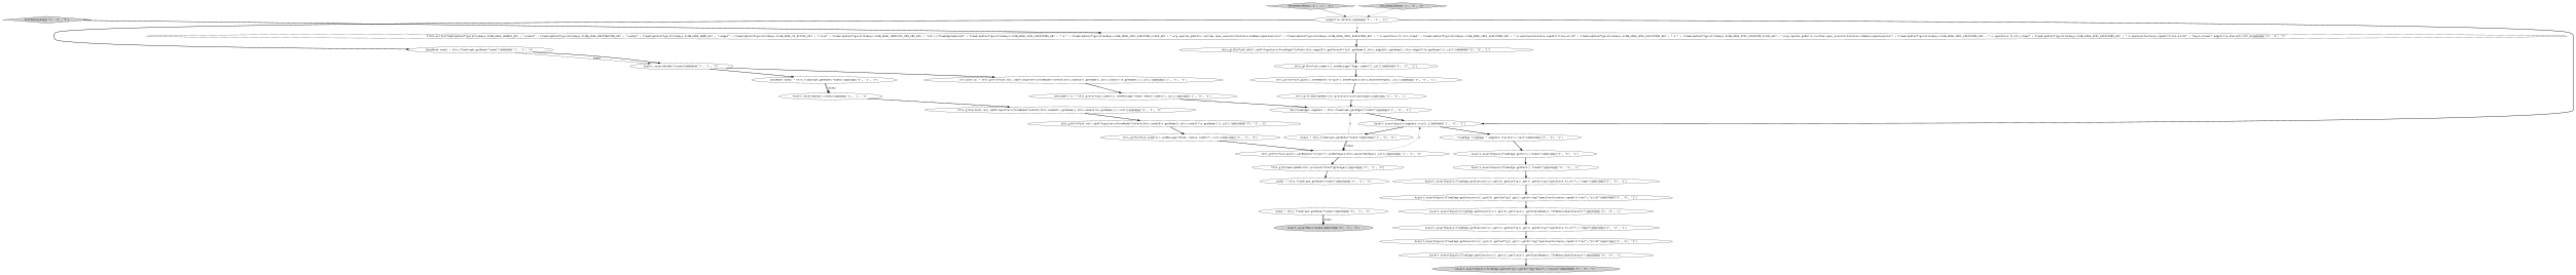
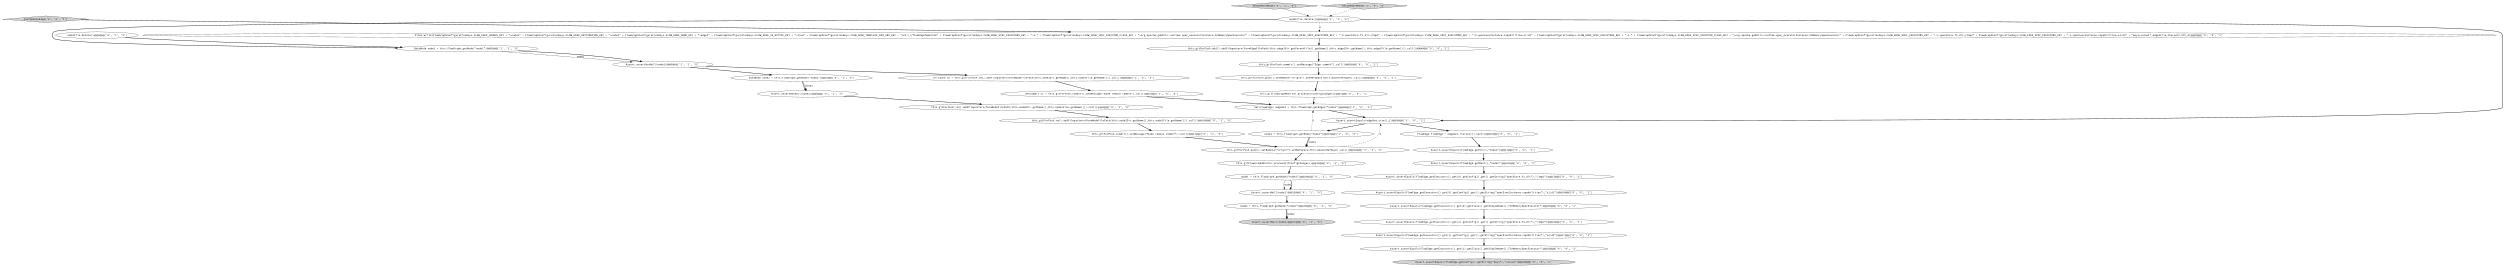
  digraph {
    fontname="Source Code Pro"
    node [fillcolor=white fontname="Source Code Pro" shape=ellipse style=filled]
    edge [fontname="Source Code Pro" style=bold]
    n1 [label="node1File.delete()@@@3@@@['1', '1', '0']"]
    n2 [label="Files.write(FlowGraphConfigurationKeys.FLOW_EDGE_SOURCE_KEY + \"=node1\" + FlowGraphConfigurationKeys.FLOW_EDGE_DESTINATION_KEY + \"=node2\" + FlowGraphConfigurationKeys.FLOW_EDGE_NAME_KEY + \"=edge1\" + FlowGraphConfigurationKeys.FLOW_EDGE_IS_ACTIVE_KEY + \"=true\" + FlowGraphConfigurationKeys.FLOW_EDGE_TEMPLATE_DIR_URI_KEY + \"=FS:///flowEdgeTemplate\" + FlowGraphConfigurationKeys.FLOW_EDGE_SPEC_EXECUTORS_KEY + \".0.\" + FlowGraphConfigurationKeys.FLOW_EDGE_SPEC_EXECUTOR_CLASS_KEY + \"=org.apache.gobblin.runtime.spec_executorInstance.InMemorySpecExecutor\" + FlowGraphConfigurationKeys.FLOW_EDGE_SPEC_EXECUTORS_KEY + \".0.specStore.fs.dir=/tmp1\" + FlowGraphConfigurationKeys.FLOW_EDGE_SPEC_EXECUTORS_KEY + \".0.specExecInstance.capabilities=s1:d1\" + FlowGraphConfigurationKeys.FLOW_EDGE_SPEC_EXECUTORS_KEY + \".1.\" + FlowGraphConfigurationKeys.FLOW_EDGE_SPEC_EXECUTOR_CLASS_KEY + \"=org.apache.gobblin.runtime.spec_executorInstance.InMemorySpecExecutor\" + FlowGraphConfigurationKeys.FLOW_EDGE_SPEC_EXECUTORS_KEY + \".1.specStore.fs.dir=/tmp2\" + FlowGraphConfigurationKeys.FLOW_EDGE_SPEC_EXECUTORS_KEY + \".1.specExecInstance.capabilities=s2:d2\" + \"key1=value1\",edge1File,Charsets.UTF_8)@@@3@@@['0', '0', '1']"]
    n3 [label="DataNode node1 = this.flowGraph.getNode(\"node1\")@@@5@@@['1', '1', '0']"]
    n4 [label="Assert.assertEquals(edgeSet.size(),1)@@@9@@@['1', '0', '1']"]
    n5 [label="this.gitForPush.add().addFilepattern(formEdgeFilePath(this.edge1Dir.getParentFile().getName(),this.edge1Dir.getName(),this.edge1File.getName())).call()@@@4@@@['0', '0', '1']"]
    n6 [label="Assert.assertNotNull(node1)@@@6@@@['1', '1', '0']"]
+   n7 [label="node2File.delete()@@@4@@@['0', '1', '0']"]
    n8 [label="FlowEdge flowEdge = edgeSet.iterator().next()@@@10@@@['0', '0', '1']"]
    n9 [label="node1 = this.flowGraph.getNode(\"node1\")@@@10@@@['1', '0', '0']"]
    n10 [label="Assert.assertEquals(flowEdge.getSrc(),\"node1\")@@@11@@@['0', '0', '1']"]
    n11 [label="Set<FlowEdge> edgeSet = this.flowGraph.getEdges(\"node1\")@@@8@@@['1', '0', '1']"]
    n12 [label="this.gitForPush.push().setRemote(\"origin\").setRefSpecs(this.masterRefSpec).call()@@@12@@@['1', '1', '0']"]
    n13 [label="Assert.assertEquals(flowEdge.getExecutors().get(1).getConfig().get().getString(\"specExecInstance.capabilities\"),\"s2:d2\")@@@17@@@['0', '0', '1']"]
    n14 [label="Assert.assertEquals(flowEdge.getExecutors().get(1).getClass().getSimpleName(),\"InMemorySpecExecutor\")@@@18@@@['0', '0', '1']"]
    n15 [fillcolor=lightgray label="Assert.assertEquals(flowEdge.getConfig().getString(\"key1\"),\"value1\")@@@19@@@['0', '0', '1']"]
    n16 [label="Assert.assertEquals(flowEdge.getExecutors().get(0).getClass().getSimpleName(),\"InMemorySpecExecutor\")@@@15@@@['0', '0', '1']"]
    n17 [label="Assert.assertEquals(flowEdge.getExecutors().get(1).getConfig().get().getString(\"specStore.fs.dir\"),\"/tmp2\")@@@16@@@['0', '0', '1']"]
    n18 [fillcolor=lightgray label="testUpdateEdge['0', '0', '1']" shape=diamond]
    n19 [label="DataNode node2 = this.flowGraph.getNode(\"node2\")@@@7@@@['0', '1', '0']"]
    n20 [label="DirCache ac = this.gitForPush.rm().addFilepattern(formNodeFilePath(this.node1Dir.getName(),this.node1File.getName())).call()@@@6@@@['1', '0', '0']"]
    n21 [label="Assert.assertNotNull(node2)@@@8@@@['0', '1', '0']"]
    n22 [label="RevCommit cc = this.gitForPush.commit().setMessage(\"Node remove commit\").call()@@@7@@@['1', '0', '0']"]
    n23 [fillcolor=lightgray label="testRemoveNode['0', '1', '0']" shape=diamond]
    n24 [label="this.gitForPush.commit().setMessage(\"Edge commit\").call()@@@5@@@['0', '0', '1']"]
    n25 [label="this.gitFlowGraphMonitor.processGitConfigChanges()@@@13@@@['0', '1', '0']"]
    n26 [label="node1 = this.flowGraph.getNode(\"node1\")@@@14@@@['0', '1', '0']"]
+   n27 [label="Assert.assertNull(node1)@@@15@@@['0', '1', '0']"]
    n28 [label="Assert.assertEquals(flowEdge.getDest(),\"node2\")@@@12@@@['0', '0', '1']"]
    n29 [label="this.gitFlowGraphMonitor.processGitConfigChanges()@@@7@@@['0', '0', '1']"]
    n30 [label="Assert.assertEquals(flowEdge.getExecutors().get(0).getConfig().get().getString(\"specStore.fs.dir\"),\"/tmp1\")@@@13@@@['0', '0', '1']"]
    n31 [label="Assert.assertEquals(flowEdge.getExecutors().get(0).getConfig().get().getString(\"specExecInstance.capabilities\"),\"s1:d1\")@@@14@@@['0', '0', '1']"]
    n32 [label="this.gitForPush.rm().addFilepattern(formNodeFilePath(this.node1Dir.getName(),this.node1File.getName())).call()@@@9@@@['0', '1', '0']"]
    n33 [fillcolor=lightgray label="Assert.assertNull(node2)@@@17@@@['0', '1', '0']"]
    n34 [label="this.gitForPush.rm().addFilepattern(formNodeFilePath(this.node2Dir.getName(),this.node2File.getName())).call()@@@10@@@['0', '1', '0']"]
    n35 [label="this.gitForPush.push().setRemote(\"origin\").setRefSpecs(this.masterRefSpec).call()@@@6@@@['0', '0', '1']"]
    n36 [label="node2 = this.flowGraph.getNode(\"node2\")@@@16@@@['0', '1', '0']"]
    n37 [fillcolor=lightgray label="testRemoveNode['1', '0', '0']" shape=diamond]
    n38 [label="this.gitForPush.commit().setMessage(\"Node remove commit\").call()@@@11@@@['0', '1', '0']"]
    n1 -> n2 [label=0 style=dashed]
    n1 -> n3
    n1 -> n4
    n2 -> n5
    n3 -> n6 [label=node1 style=solid]
    n3 -> n6
    n4 -> n8
    n4 -> n9
    n5 -> n24
    n6 -> n19
    n6 -> n20
+   n7 -> n3
    n8 -> n10
    n9 -> n11 [label=0 style=dashed]
    n9 -> n12
    n9 -> n12 [label=node1 style=solid]
    n10 -> n28
    n11 -> n4
    n12 -> n4 [label=0 style=dashed]
    n12 -> n25
    n13 -> n14
    n14 -> n15
    n16 -> n17
    n17 -> n13
    n18 -> n2
    n19 -> n21
    n19 -> n21 [label=node2 style=solid]
    n20 -> n22
    n21 -> n32
    n22 -> n11
    n23 -> n1 [style=solid]
    n24 -> n35
    n25 -> n26
+   n26 -> n27 [label=node1 style=solid]
+   n26 -> n27
+   n27 -> n36
    n28 -> n30
    n29 -> n11
    n30 -> n31
    n31 -> n16
    n32 -> n34
    n34 -> n38
    n35 -> n29
    n36 -> n33
    n36 -> n33 [label=node2 style=solid]
    n37 -> n1 [style=dashed]
    n38 -> n12
  }
